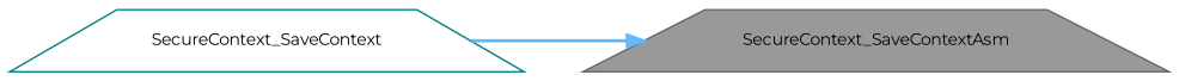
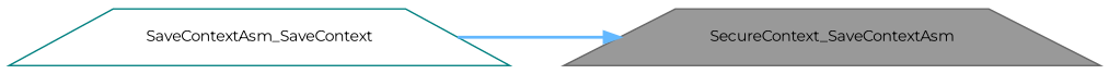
  digraph {
    rankdir=RL
    fontname=Montserrat
    node [fontname=Montserrat fontsize=10 shape=trapezium style=filled]
    n1 [color=gray40 fillcolor=grey60 fontcolor=black height=0.2 label=SecureContext_SaveContextAsm width=0.4]
-   n2 [color=teal fillcolor=white height=0.2 label=SecureContext_SaveContext width=0.4]
+   n2 [color=teal fillcolor=white height=0.2 label=SaveContextAsm_SaveContext width=0.4]
    n1 -> n2 [color=steelblue1 dir=back fontname=Montserrat fontsize=10 labelfontname=Helvetica labelfontsize=10 style=bold]
  }
